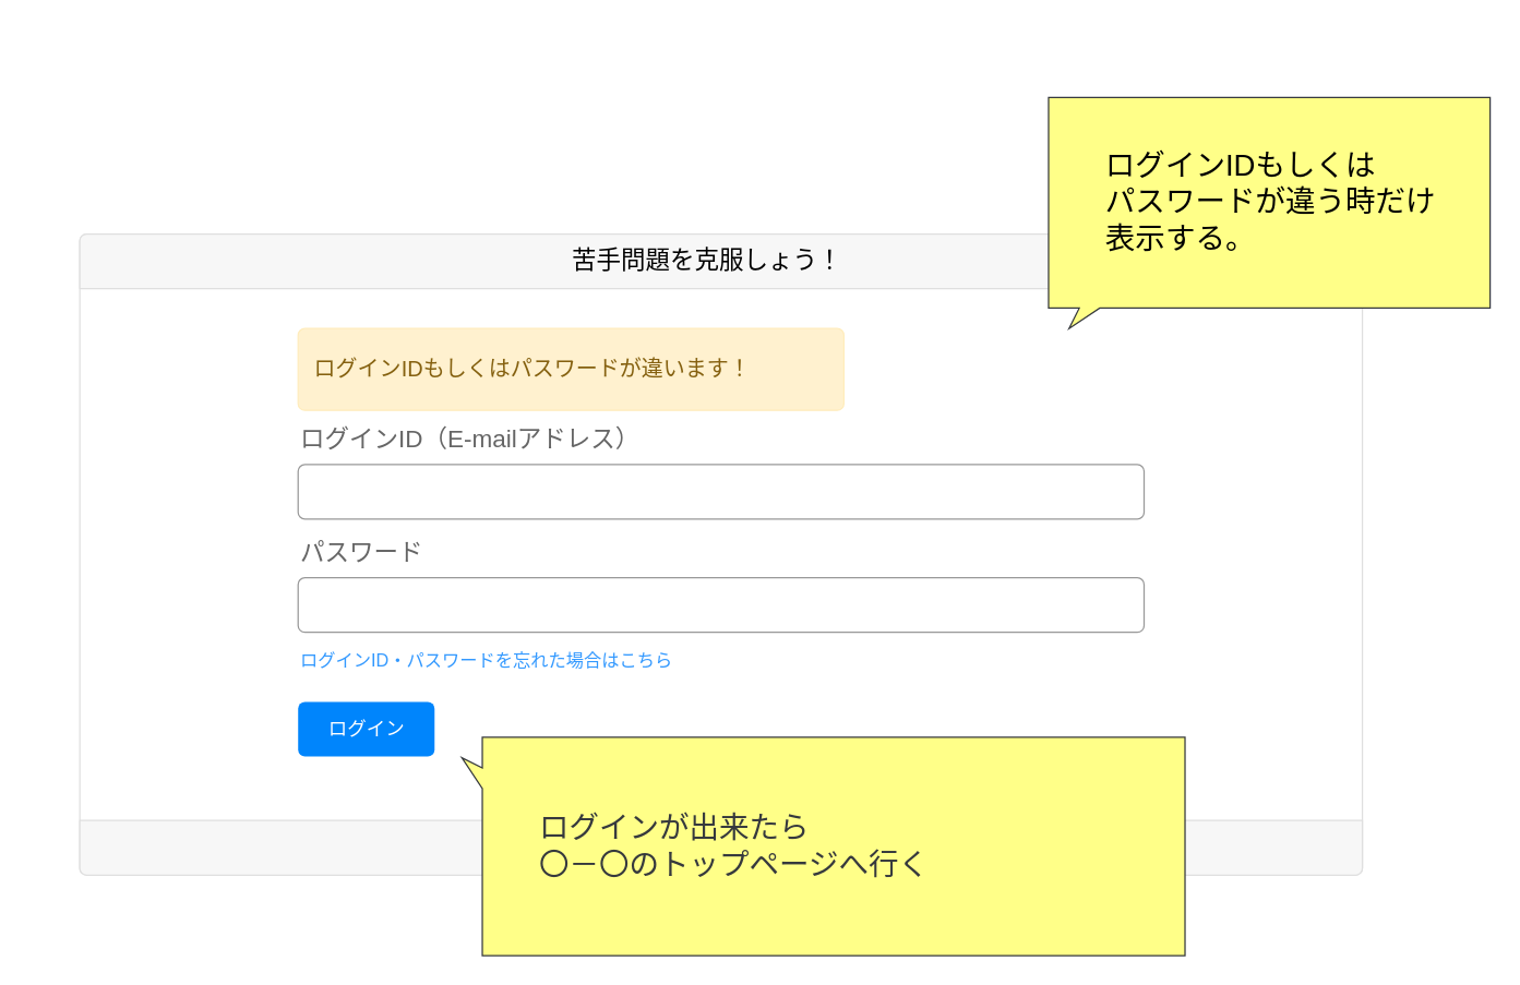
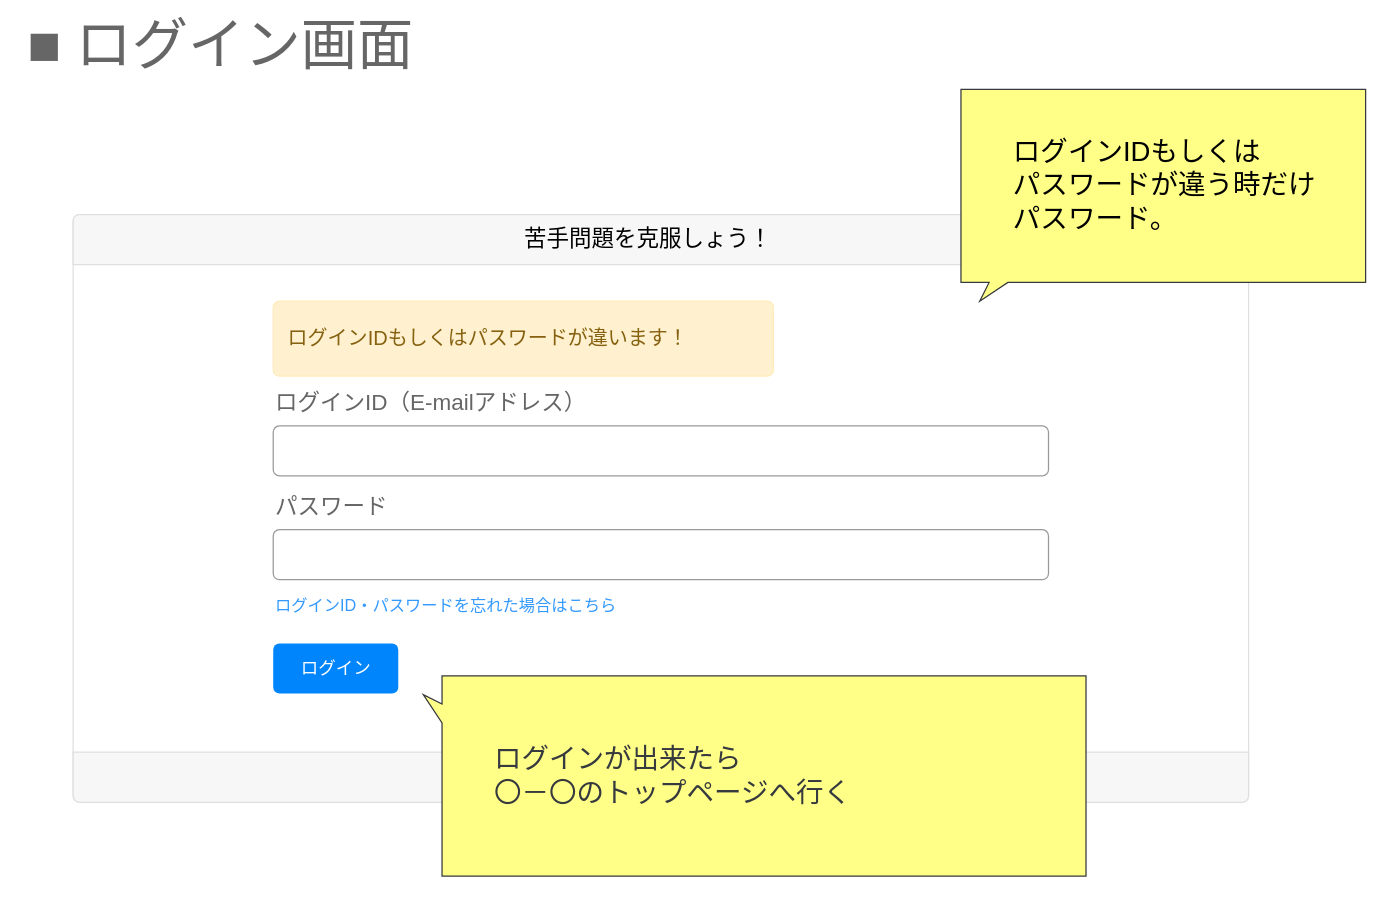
  <mxCell id="0" />
  <mxCell id="1" parent="0" />
  <mxCell id="2" value="" style="html=1;shadow=0;dashed=0;shape=mxgraph.bootstrap.rrect;rSize=5;strokeColor=#DFDFDF;html=1;whiteSpace=wrap;fillColor=#FFFFFF;fontColor=#000000;" parent="1" vertex="1"><mxGeometry x="58" y="171" width="940" height="470" as="geometry" /></mxCell>
  <mxCell id="3" value="&lt;font style=&quot;font-size: 18px&quot;&gt;苦手問題を克服しょう！&lt;/font&gt;" style="html=1;shadow=0;dashed=0;shape=mxgraph.bootstrap.topButton;strokeColor=inherit;fillColor=#F7F7F7;rSize=5;perimeter=none;whiteSpace=wrap;resizeWidth=1;align=center;spacing=20;fontSize=15;" parent="2" vertex="1"><mxGeometry width="920.0" height="40" relative="1" as="geometry" /></mxCell>
  <mxCell id="4" value="" style="html=1;shadow=0;dashed=0;shape=mxgraph.bootstrap.bottomButton;strokeColor=inherit;fillColor=#F7F7F7;rSize=5;perimeter=none;whiteSpace=wrap;resizeWidth=1;align=center;spacing=20;fontSize=14;fontColor=#818181;" parent="2" vertex="1"><mxGeometry y="1" width="940" height="40" relative="1" as="geometry"><mxPoint y="-40" as="offset" /></mxGeometry></mxCell>
  <mxCell id="5" value="ログインID（E-mailアドレス）" style="fillColor=none;strokeColor=none;align=left;fontSize=18;fontColor=#666666;" parent="2" vertex="1"><mxGeometry width="260" height="40" relative="1" as="geometry"><mxPoint x="160" y="129" as="offset" /></mxGeometry></mxCell>
  <mxCell id="6" value="" style="html=1;shadow=0;dashed=0;shape=mxgraph.bootstrap.rrect;rSize=5;fillColor=none;strokeColor=#999999;align=left;spacing=15;fontSize=14;fontColor=#6C767D;" parent="2" vertex="1"><mxGeometry width="620" height="40" relative="1" as="geometry"><mxPoint x="160" y="169" as="offset" /></mxGeometry></mxCell>
  <mxCell id="7" value="ログインID・パスワードを忘れた場合はこちら" style="fillColor=none;strokeColor=none;align=left;spacing=2;fontSize=13;fontColor=#3399FF;" parent="2" vertex="1"><mxGeometry width="280" height="30" relative="1" as="geometry"><mxPoint x="160" y="297" as="offset" /></mxGeometry></mxCell>
  <mxCell id="8" value="パスワード" style="fillColor=none;strokeColor=none;align=left;fontSize=18;fontColor=#666666;" parent="2" vertex="1"><mxGeometry width="260" height="40" relative="1" as="geometry"><mxPoint x="160" y="212" as="offset" /></mxGeometry></mxCell>
  <mxCell id="9" value="" style="html=1;shadow=0;dashed=0;shape=mxgraph.bootstrap.rrect;rSize=5;fillColor=none;strokeColor=#999999;align=left;spacing=15;fontSize=14;fontColor=#6C767D;" parent="2" vertex="1"><mxGeometry width="620" height="40" relative="1" as="geometry"><mxPoint x="160" y="252" as="offset" /></mxGeometry></mxCell>
  <mxCell id="10" value="ログイン" style="html=1;shadow=0;dashed=0;shape=mxgraph.bootstrap.rrect;rSize=5;fillColor=#0085FC;strokeColor=none;align=center;fontSize=14;fontColor=#FFFFFF;" parent="2" vertex="1"><mxGeometry width="100" height="40" relative="1" as="geometry"><mxPoint x="160" y="343" as="offset" /></mxGeometry></mxCell>
  <mxCell id="11" value="&lt;span style=&quot;font-size: 16px&quot;&gt;ログインIDもしくはパスワードが違います！&lt;/span&gt;" style="html=1;shadow=0;dashed=0;shape=mxgraph.bootstrap.rrect;rSize=5;strokeColor=#FFECBC;strokeWidth=1;fillColor=#FFF1CF;fontColor=#856110;whiteSpace=wrap;align=left;verticalAlign=middle;spacingLeft=10;fontSize=13;" parent="2" vertex="1"><mxGeometry x="160" y="69.3" width="400" height="60" as="geometry" /></mxCell>
+ <mxCell id="12" value="&lt;font face=&quot;Lucida Console&quot; style=&quot;font-size: 45px&quot;&gt;■ ログイン画面&lt;/font&gt;" style="text;html=1;resizable=0;autosize=1;align=left;verticalAlign=middle;points=[];fillColor=none;strokeColor=none;rounded=0;fontColor=#666666;" parent="1" vertex="1"><mxGeometry x="20" y="20" width="340" height="30" as="geometry" /></mxCell>
  <mxCell id="13" value="&lt;blockquote style=&quot;margin: 0 0 0 40px ; border: none ; padding: 0px&quot;&gt;&lt;font color=&quot;#36393d&quot;&gt;ログインが出来たら&lt;/font&gt;&lt;/blockquote&gt;&lt;blockquote style=&quot;margin: 0 0 0 40px ; border: none ; padding: 0px&quot;&gt;&lt;font color=&quot;#36393d&quot;&gt;〇－〇のトップページへ行く&lt;/font&gt;&lt;/blockquote&gt;" style="whiteSpace=wrap;html=1;shape=mxgraph.basic.rectCallout;dx=30;dy=15;boundedLbl=1;fontSize=22;direction=south;strokeColor=#36393d;align=left;fillColor=#ffff88;" parent="1" vertex="1"><mxGeometry x="338" y="540" width="530" height="160" as="geometry" /></mxCell>
- <mxCell id="14" value="&lt;blockquote style=&quot;margin: 0 0 0 40px ; border: none ; padding: 0px&quot;&gt;ログインIDもしくは&lt;br&gt;パスワードが違う時だけ&lt;div&gt;&lt;span&gt;表示する。&lt;/span&gt;&lt;/div&gt;&lt;/blockquote&gt;" style="whiteSpace=wrap;html=1;shape=mxgraph.basic.rectCallout;dx=30;dy=15;boundedLbl=1;fontSize=22;strokeColor=#36393d;align=left;fillColor=#ffff88;" parent="1" vertex="1"><mxGeometry x="768" y="71" width="323.6" height="169.3" as="geometry" /></mxCell>
+ <mxCell id="14" value="&lt;blockquote style=&quot;margin: 0 0 0 40px ; border: none ; padding: 0px&quot;&gt;ログインIDもしくは&lt;br&gt;パスワードが違う時だけ&lt;div&gt;&lt;span&gt;パスワード。&lt;/span&gt;&lt;/div&gt;&lt;/blockquote&gt;" style="whiteSpace=wrap;html=1;shape=mxgraph.basic.rectCallout;dx=30;dy=15;boundedLbl=1;fontSize=22;strokeColor=#36393d;align=left;fillColor=#ffff88;" parent="1" vertex="1"><mxGeometry x="768" y="71" width="323.6" height="169.3" as="geometry" /></mxCell>
